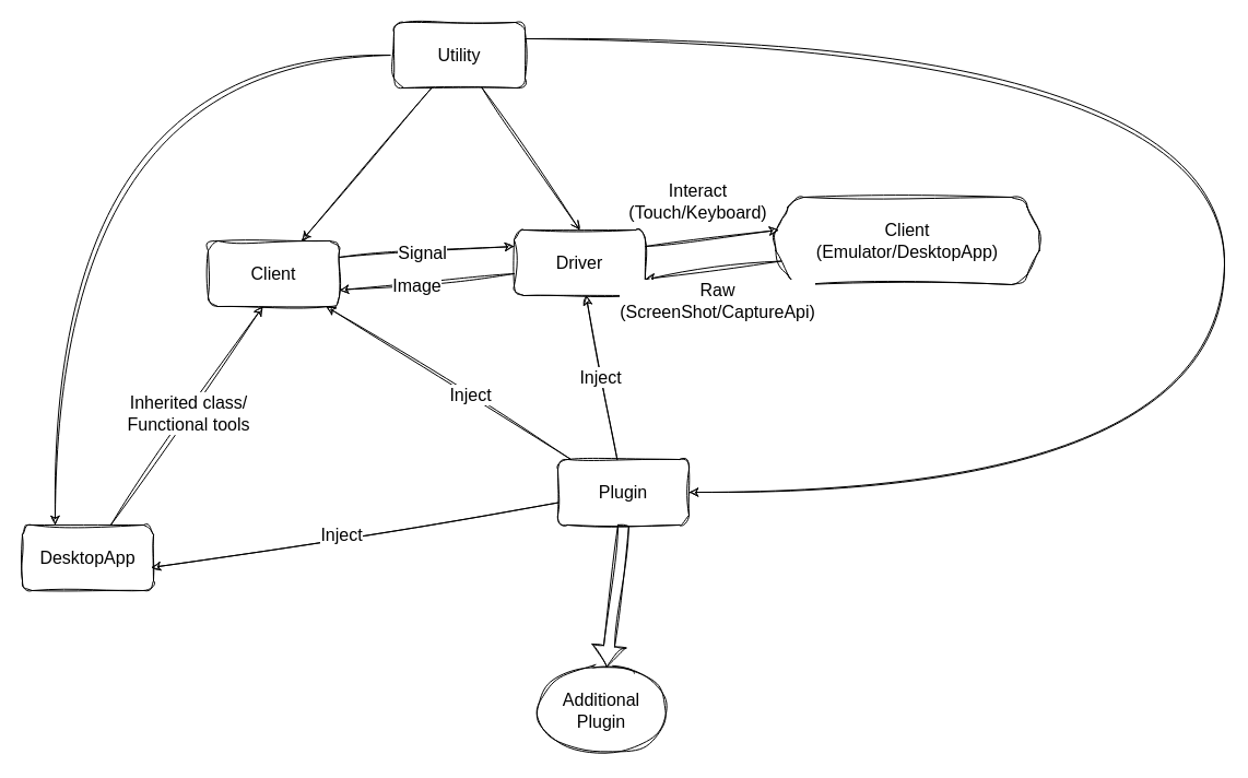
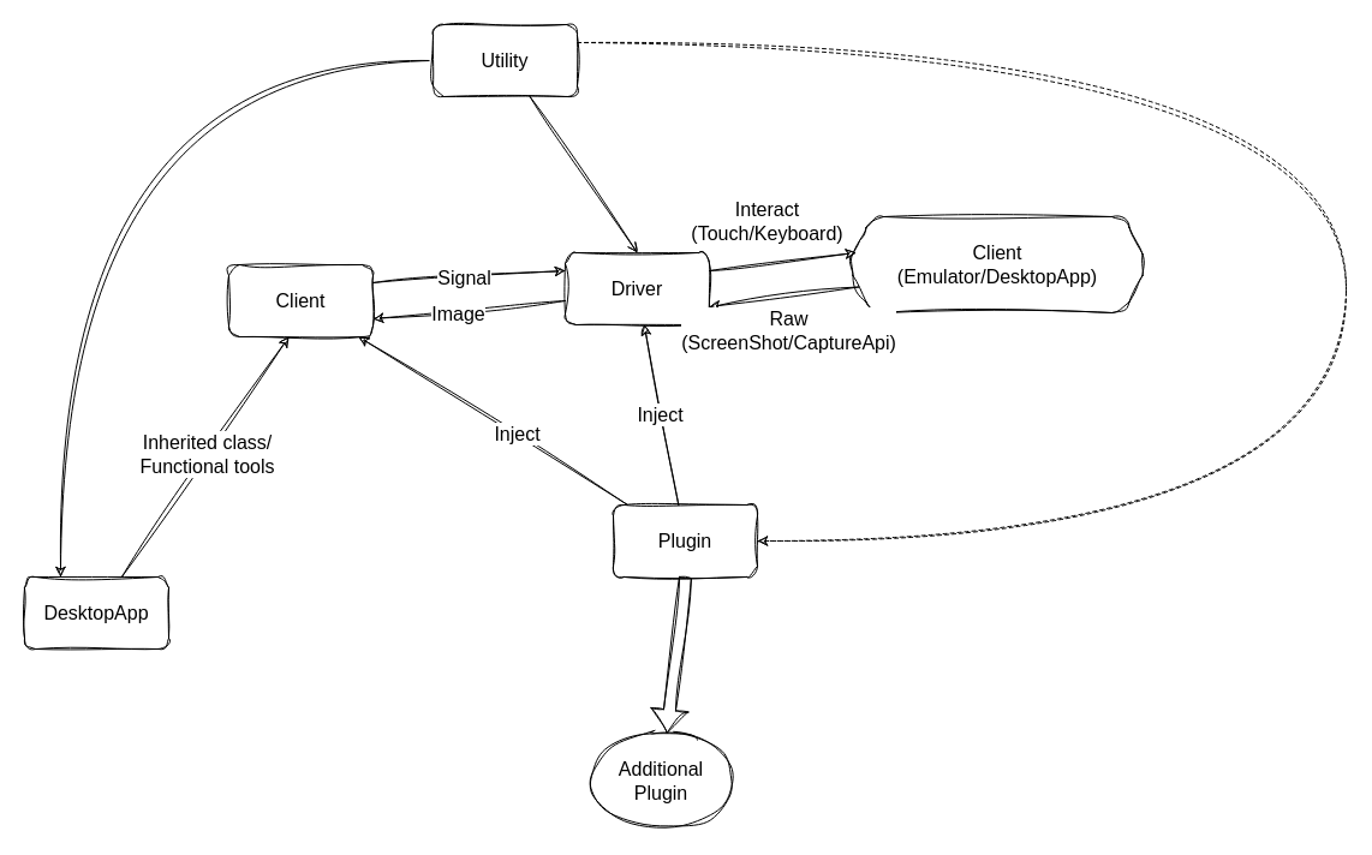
  <mxCell id="0" />
  <mxCell id="1" parent="0" />
  <mxCell id="2" style="edgeStyle=orthogonalEdgeStyle;rounded=0;sketch=1;hachureGap=4;jiggle=2;curveFitting=1;orthogonalLoop=1;jettySize=auto;html=1;fontFamily=Architects Daughter;fontSource=https%3A%2F%2Ffonts.googleapis.com%2Fcss%3Ffamily%3DArchitects%2BDaughter;fontSize=16;curved=1;entryX=0.25;entryY=0;entryDx=0;entryDy=0;" edge="1" parent="1" source="28" target="3"><mxGeometry relative="1" as="geometry" /></mxCell>
  <mxCell id="3" value="&lt;font style=&quot;font-size: 16px;&quot;&gt;DesktopApp&lt;/font&gt;" style="rounded=1;whiteSpace=wrap;html=1;sketch=1;curveFitting=1;jiggle=2;fontSize=16;" parent="1" vertex="1"><mxGeometry x="20" y="480" width="120" height="60" as="geometry" /></mxCell>
- <mxCell id="4" style="edgeStyle=orthogonalEdgeStyle;rounded=0;sketch=1;hachureGap=4;jiggle=2;curveFitting=1;orthogonalLoop=1;jettySize=auto;html=1;exitX=1;exitY=0.25;exitDx=0;exitDy=0;fontFamily=Architects Daughter;fontSource=https%3A%2F%2Ffonts.googleapis.com%2Fcss%3Ffamily%3DArchitects%2BDaughter;fontSize=16;curved=1;entryX=1;entryY=0.5;entryDx=0;entryDy=0;" edge="1" parent="1" source="28" target="5"><mxGeometry relative="1" as="geometry"><Array as="points"><mxPoint x="1120" y="35" /><mxPoint x="1120" y="450" /></Array></mxGeometry></mxCell>
+ <mxCell id="4" style="edgeStyle=orthogonalEdgeStyle;rounded=0;sketch=1;hachureGap=4;jiggle=2;curveFitting=1;orthogonalLoop=1;jettySize=auto;html=1;exitX=1;exitY=0.25;exitDx=0;exitDy=0;fontFamily=Architects Daughter;fontSource=https%3A%2F%2Ffonts.googleapis.com%2Fcss%3Ffamily%3DArchitects%2BDaughter;fontSize=16;curved=1;entryX=1;entryY=0.5;entryDx=0;entryDy=0;dashed=1;" edge="1" parent="1" source="28" target="5"><mxGeometry relative="1" as="geometry"><Array as="points"><mxPoint x="1120" y="35" /><mxPoint x="1120" y="450" /></Array></mxGeometry></mxCell>
  <mxCell id="5" value="&lt;font style=&quot;font-size: 16px;&quot;&gt;Plugin&lt;/font&gt;" style="rounded=1;whiteSpace=wrap;html=1;sketch=1;curveFitting=1;jiggle=2;fontSize=16;" parent="1" vertex="1"><mxGeometry x="510" y="420" width="120" height="60" as="geometry" /></mxCell>
  <mxCell id="6" value="Client" style="rounded=1;whiteSpace=wrap;html=1;sketch=1;jiggle=2;curveFitting=1;strokeColor=default;fontFamily=Helvetica;fontSize=16;fontColor=default;fillColor=default;" parent="1" vertex="1"><mxGeometry x="190" y="220" width="120" height="60" as="geometry" /></mxCell>
  <mxCell id="7" style="rounded=0;sketch=1;hachureGap=4;jiggle=2;curveFitting=1;orthogonalLoop=1;jettySize=auto;html=1;fontFamily=Architects Daughter;fontSource=https%3A%2F%2Ffonts.googleapis.com%2Fcss%3Ffamily%3DArchitects%2BDaughter;fontSize=16;entryX=0.5;entryY=0;entryDx=0;entryDy=0;endArrow=open;" edge="1" parent="1" source="28" target="8"><mxGeometry relative="1" as="geometry" /></mxCell>
  <mxCell id="8" value="Driver" style="rounded=1;whiteSpace=wrap;sketch=1;jiggle=2;curveFitting=1;strokeColor=default;fontFamily=Helvetica;fontSize=16;fontColor=default;fillColor=default;html=1;" parent="1" vertex="1"><mxGeometry x="470" y="210" width="120" height="60" as="geometry" /></mxCell>
  <mxCell id="9" value="Client&lt;br style=&quot;border-color: var(--border-color);&quot;&gt;(Emulator/DesktopApp)" style="shape=hexagon;perimeter=hexagonPerimeter2;whiteSpace=wrap;html=1;fixedSize=1;rounded=1;sketch=1;jiggle=2;curveFitting=1;strokeColor=default;fontFamily=Helvetica;fontSize=16;fontColor=default;fillColor=default;" parent="1" vertex="1"><mxGeometry x="705" y="180" width="250" height="80" as="geometry" /></mxCell>
  <mxCell id="10" value="" style="endArrow=classic;html=1;rounded=1;hachureGap=4;fontFamily=Helvetica;fontSource=https%3A%2F%2Ffonts.googleapis.com%2Fcss%3Ffamily%3DArchitects%2BDaughter;fontSize=16;fontColor=default;exitX=1;exitY=0.25;exitDx=0;exitDy=0;entryX=0.028;entryY=0.375;entryDx=0;entryDy=0;entryPerimeter=0;sketch=1;curveFitting=1;jiggle=2;" parent="1" source="8" target="9" edge="1"><mxGeometry width="50" height="50" relative="1" as="geometry"><mxPoint x="490" y="430" as="sourcePoint" /><mxPoint x="540" y="380" as="targetPoint" /></mxGeometry></mxCell>
  <mxCell id="11" value="Interact&lt;br&gt;(Touch/Keyboard)" style="edgeLabel;html=1;align=center;verticalAlign=middle;resizable=0;points=[];fontSize=16;fontFamily=Helvetica;fontColor=default;" parent="10" vertex="1" connectable="0"><mxGeometry x="0.241" y="1" relative="1" as="geometry"><mxPoint x="-28" y="-31" as="offset" /></mxGeometry></mxCell>
  <mxCell id="12" value="" style="endArrow=classic;html=1;rounded=1;hachureGap=4;fontFamily=Helvetica;fontSource=https%3A%2F%2Ffonts.googleapis.com%2Fcss%3Ffamily%3DArchitects%2BDaughter;fontSize=16;fontColor=default;exitX=0;exitY=0.75;exitDx=0;exitDy=0;entryX=1;entryY=0.75;entryDx=0;entryDy=0;sketch=1;curveFitting=1;jiggle=2;" parent="1" source="9" target="8" edge="1"><mxGeometry width="50" height="50" relative="1" as="geometry"><mxPoint x="790.005" y="254.719" as="sourcePoint" /><mxPoint x="590" y="240" as="targetPoint" /></mxGeometry></mxCell>
  <mxCell id="13" value="Raw&lt;br&gt;(ScreenShot/CaptureApi)" style="edgeLabel;html=1;align=center;verticalAlign=middle;resizable=0;points=[];fontSize=16;fontFamily=Helvetica;fontColor=default;labelBorderColor=none;" parent="12" vertex="1" connectable="0"><mxGeometry x="-0.046" y="3" relative="1" as="geometry"><mxPoint y="25" as="offset" /></mxGeometry></mxCell>
  <mxCell id="14" value="" style="endArrow=classic;html=1;rounded=1;hachureGap=4;fontFamily=Helvetica;fontSource=https%3A%2F%2Ffonts.googleapis.com%2Fcss%3Ffamily%3DArchitects%2BDaughter;fontSize=16;fontColor=default;exitX=1;exitY=0.25;exitDx=0;exitDy=0;entryX=0;entryY=0.25;entryDx=0;entryDy=0;sketch=1;curveFitting=1;jiggle=2;" parent="1" source="6" target="8" edge="1"><mxGeometry width="50" height="50" relative="1" as="geometry"><mxPoint x="490" y="430" as="sourcePoint" /><mxPoint x="540" y="380" as="targetPoint" /><Array as="points" /></mxGeometry></mxCell>
  <mxCell id="15" value="Signal" style="edgeLabel;html=1;align=center;verticalAlign=middle;resizable=0;points=[];fontSize=16;fontFamily=Helvetica;fontColor=default;" parent="14" vertex="1" connectable="0"><mxGeometry x="-0.049" y="1" relative="1" as="geometry"><mxPoint y="1" as="offset" /></mxGeometry></mxCell>
  <mxCell id="16" value="" style="endArrow=classic;html=1;rounded=1;hachureGap=4;fontFamily=Helvetica;fontSource=https%3A%2F%2Ffonts.googleapis.com%2Fcss%3Ffamily%3DArchitects%2BDaughter;fontSize=16;fontColor=default;entryX=1;entryY=0.75;entryDx=0;entryDy=0;sketch=1;curveFitting=1;jiggle=2;" parent="1" target="6" edge="1"><mxGeometry width="50" height="50" relative="1" as="geometry"><mxPoint x="470" y="250" as="sourcePoint" /><mxPoint x="540" y="380" as="targetPoint" /></mxGeometry></mxCell>
  <mxCell id="17" value="Image" style="edgeLabel;html=1;align=center;verticalAlign=middle;resizable=0;points=[];fontSize=16;fontFamily=Helvetica;fontColor=default;" parent="16" vertex="1" connectable="0"><mxGeometry x="-0.012" y="1" relative="1" as="geometry"><mxPoint x="-11" y="2" as="offset" /></mxGeometry></mxCell>
  <mxCell id="18" value="" style="endArrow=classic;html=1;rounded=1;hachureGap=4;fontFamily=Helvetica;fontSource=https%3A%2F%2Ffonts.googleapis.com%2Fcss%3Ffamily%3DArchitects%2BDaughter;fontSize=16;fontColor=default;sketch=1;curveFitting=1;jiggle=2;" parent="1" edge="1" source="3"><mxGeometry width="50" height="50" relative="1" as="geometry"><mxPoint x="240" y="400" as="sourcePoint" /><mxPoint x="240" y="280" as="targetPoint" /></mxGeometry></mxCell>
  <mxCell id="19" value="Inherited class/&lt;br&gt;Functional tools" style="edgeLabel;html=1;align=center;verticalAlign=middle;resizable=0;points=[];fontSize=16;fontFamily=Helvetica;fontColor=default;" parent="18" vertex="1" connectable="0"><mxGeometry x="0.017" y="1" relative="1" as="geometry"><mxPoint x="1" as="offset" /></mxGeometry></mxCell>
- <mxCell id="20" value="" style="endArrow=classic;html=1;rounded=1;hachureGap=4;fontFamily=Helvetica;fontSource=https%3A%2F%2Ffonts.googleapis.com%2Fcss%3Ffamily%3DArchitects%2BDaughter;fontSize=16;fontColor=default;entryX=0.983;entryY=0.65;entryDx=0;entryDy=0;sketch=1;curveFitting=1;jiggle=2;entryPerimeter=0;" parent="1" source="5" target="3" edge="1"><mxGeometry width="50" height="50" relative="1" as="geometry"><mxPoint x="550" y="280" as="sourcePoint" /><mxPoint x="600" y="230" as="targetPoint" /></mxGeometry></mxCell>
- <mxCell id="21" value="Inject" style="edgeLabel;html=1;align=center;verticalAlign=middle;resizable=0;points=[];fontSize=16;fontFamily=Helvetica;fontColor=default;" parent="20" vertex="1" connectable="0"><mxGeometry x="0.068" y="3" relative="1" as="geometry"><mxPoint y="-6" as="offset" /></mxGeometry></mxCell>
  <mxCell id="22" value="" style="endArrow=classic;html=1;rounded=1;hachureGap=4;fontFamily=Helvetica;fontSource=https%3A%2F%2Ffonts.googleapis.com%2Fcss%3Ffamily%3DArchitects%2BDaughter;fontSize=16;fontColor=default;sketch=1;curveFitting=1;jiggle=2;" parent="1" source="5" target="6" edge="1"><mxGeometry width="50" height="50" relative="1" as="geometry"><mxPoint x="520" y="456" as="sourcePoint" /><mxPoint x="320" y="444" as="targetPoint" /></mxGeometry></mxCell>
  <mxCell id="23" value="Inject" style="edgeLabel;html=1;align=center;verticalAlign=middle;resizable=0;points=[];fontSize=16;fontFamily=Helvetica;fontColor=default;" parent="22" vertex="1" connectable="0"><mxGeometry x="-0.166" y="-1" relative="1" as="geometry"><mxPoint as="offset" /></mxGeometry></mxCell>
  <mxCell id="24" value="" style="endArrow=classic;html=1;rounded=1;hachureGap=4;fontFamily=Helvetica;fontSource=https%3A%2F%2Ffonts.googleapis.com%2Fcss%3Ffamily%3DArchitects%2BDaughter;fontSize=16;fontColor=default;sketch=1;curveFitting=1;jiggle=2;" parent="1" source="5" target="8" edge="1"><mxGeometry width="50" height="50" relative="1" as="geometry"><mxPoint x="530" y="466" as="sourcePoint" /><mxPoint x="330" y="454" as="targetPoint" /></mxGeometry></mxCell>
  <mxCell id="25" value="Inject" style="edgeLabel;html=1;align=center;verticalAlign=middle;resizable=0;points=[];fontSize=16;fontFamily=Helvetica;fontColor=default;" parent="24" vertex="1" connectable="0"><mxGeometry x="0.015" y="1" relative="1" as="geometry"><mxPoint as="offset" /></mxGeometry></mxCell>
  <mxCell id="26" value="Additional Plugin" style="ellipse;whiteSpace=wrap;html=1;rounded=1;sketch=1;jiggle=2;curveFitting=1;strokeColor=default;fontFamily=Helvetica;fontSize=16;fontColor=default;fillColor=default;" parent="1" vertex="1"><mxGeometry x="490" y="610" width="120" height="80" as="geometry" /></mxCell>
  <mxCell id="27" value="" style="shape=flexArrow;endArrow=classic;html=1;rounded=1;hachureGap=4;fontFamily=Helvetica;fontSource=https%3A%2F%2Ffonts.googleapis.com%2Fcss%3Ffamily%3DArchitects%2BDaughter;fontSize=16;fontColor=default;exitX=0.5;exitY=1;exitDx=0;exitDy=0;sketch=1;curveFitting=1;jiggle=2;" parent="1" source="5" target="26" edge="1"><mxGeometry width="50" height="50" relative="1" as="geometry"><mxPoint x="720" y="380" as="sourcePoint" /><mxPoint x="770" y="330" as="targetPoint" /></mxGeometry></mxCell>
  <mxCell id="28" value="Utility" style="rounded=1;whiteSpace=wrap;html=1;sketch=1;jiggle=2;curveFitting=1;strokeColor=default;fontFamily=Helvetica;fontSize=16;fontColor=default;fillColor=default;" vertex="1" parent="1"><mxGeometry x="360" y="20" width="120" height="60" as="geometry" /></mxCell>
- <mxCell id="29" value="" style="endArrow=classic;html=1;rounded=0;sketch=1;hachureGap=4;jiggle=2;curveFitting=1;fontFamily=Architects Daughter;fontSource=https%3A%2F%2Ffonts.googleapis.com%2Fcss%3Ffamily%3DArchitects%2BDaughter;fontSize=16;" edge="1" parent="1" source="28" target="6"><mxGeometry width="50" height="50" relative="1" as="geometry"><mxPoint x="610" y="290" as="sourcePoint" /><mxPoint x="560" y="340" as="targetPoint" /></mxGeometry></mxCell>
